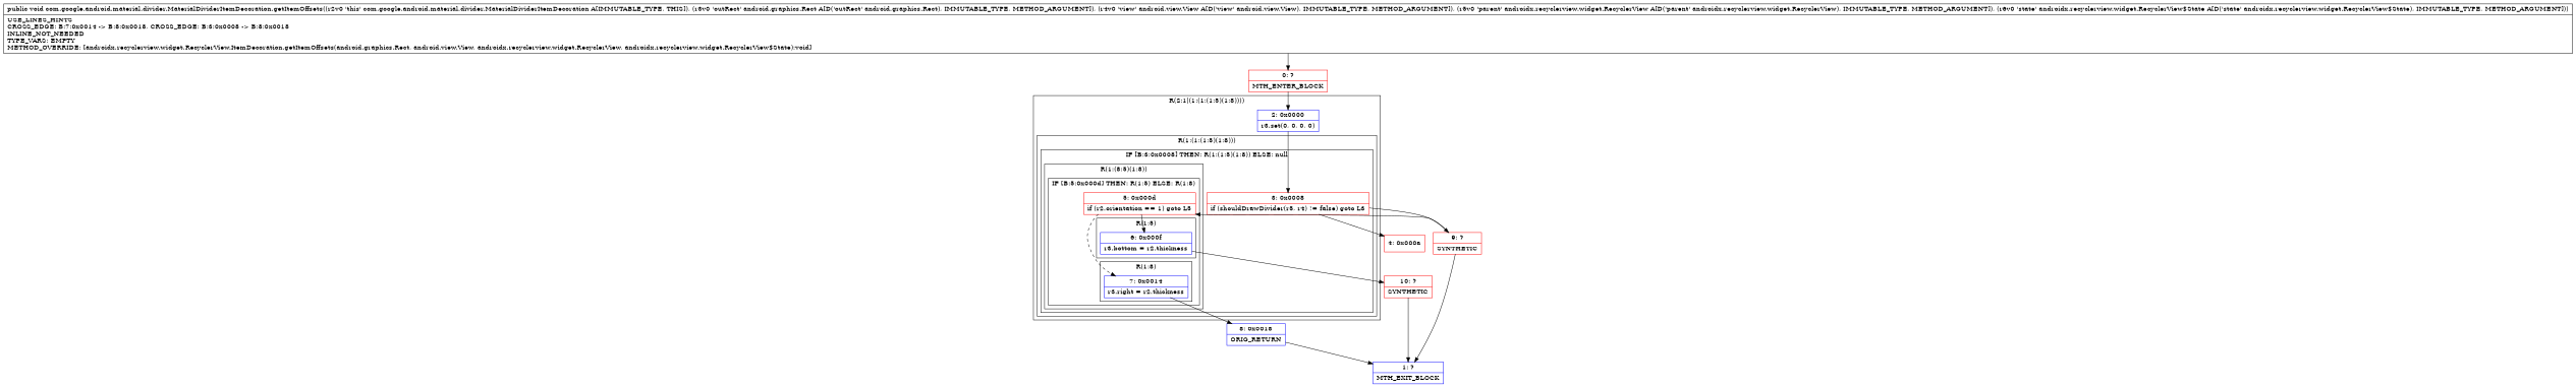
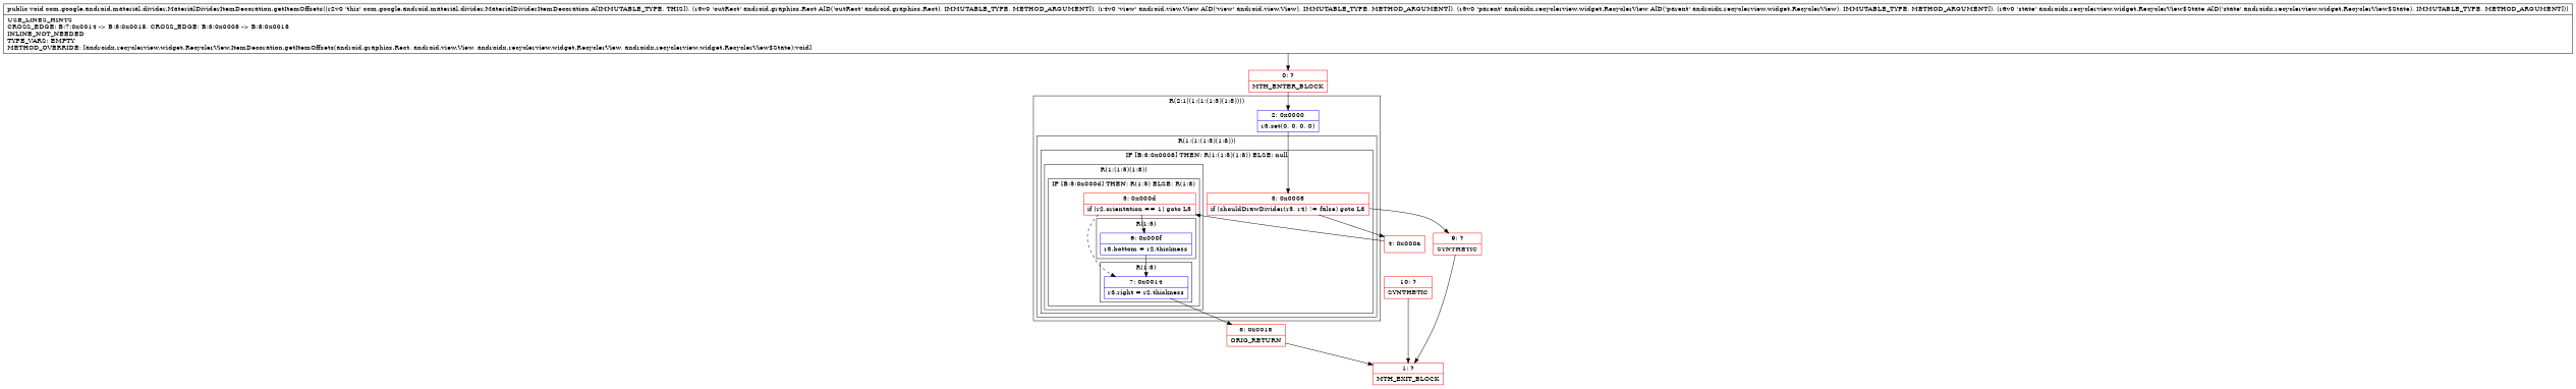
  digraph {
    node [color=red shape=record]
    n1 [color=blue label="{6\:\ 0x000f|r3.bottom = r2.thickness\l}"]
    n2 [color=blue label="{7\:\ 0x0014|r3.right = r2.thickness\l}"]
    n3 [label="{5\:\ 0x000d|if (r2.orientation == 1) goto L5\l}"]
    n4 [label="{3\:\ 0x0008|if (shouldDrawDivider(r5, r4) != false) goto L3\l}"]
    n5 [color=blue label="{2\:\ 0x0000|r3.set(0, 0, 0, 0)\l}"]
    n6 [label="{10\:\ ?|SYNTHETIC\l}"]
-   n7 [color=blue label="{8\:\ 0x0018|ORIG_RETURN\l}"]
+   n7 [label="{8\:\ 0x0018|ORIG_RETURN\l}"]
    n8 [label="{4\:\ 0x000a}"]
    n9 [label="{9\:\ ?|SYNTHETIC\l}"]
-   n10 [color=blue label="{1\:\ ?|MTH_EXIT_BLOCK\l}"]
+   n10 [label="{1\:\ ?|MTH_EXIT_BLOCK\l}"]
    n11 [label="{0\:\ ?|MTH_ENTER_BLOCK\l}"]
    n12 [label="{public void com.google.android.material.divider.MaterialDividerItemDecoration.getItemOffsets((r2v0 'this' com.google.android.material.divider.MaterialDividerItemDecoration A[IMMUTABLE_TYPE, THIS]), (r3v0 'outRect' android.graphics.Rect A[D('outRect' android.graphics.Rect), IMMUTABLE_TYPE, METHOD_ARGUMENT]), (r4v0 'view' android.view.View A[D('view' android.view.View), IMMUTABLE_TYPE, METHOD_ARGUMENT]), (r5v0 'parent' androidx.recyclerview.widget.RecyclerView A[D('parent' androidx.recyclerview.widget.RecyclerView), IMMUTABLE_TYPE, METHOD_ARGUMENT]), (r6v0 'state' androidx.recyclerview.widget.RecyclerView$State A[D('state' androidx.recyclerview.widget.RecyclerView$State), IMMUTABLE_TYPE, METHOD_ARGUMENT]))  | USE_LINES_HINTS\lCROSS_EDGE: B:7:0x0014 \-\> B:8:0x0018, CROSS_EDGE: B:3:0x0008 \-\> B:8:0x0018\lINLINE_NOT_NEEDED\lTYPE_VARS: EMPTY\lMETHOD_OVERRIDE: [androidx.recyclerview.widget.RecyclerView.ItemDecoration.getItemOffsets(android.graphics.Rect, android.view.View, androidx.recyclerview.widget.RecyclerView, androidx.recyclerview.widget.RecyclerView$State):void]\l}" color=""]
    subgraph cluster_1 {
      label="R(2:1|(1:(1:(1:5)(1:8))))"
      n5
      subgraph cluster_2 {
        label="R(1:(1:(1:5)(1:8)))"
        subgraph cluster_3 {
          label="IF [B:3:0x0008] THEN: R(1:(1:5)(1:8)) ELSE: null"
          n4
          subgraph cluster_4 {
-           label="R(1:(8:5)(1:8))"
+           label="R(1:(1:5)(1:8))"
            subgraph cluster_5 {
              label="IF [B:5:0x000d] THEN: R(1:5) ELSE: R(1:8)"
              n3
              subgraph cluster_6 {
                label="R(1:5)"
                n1
              }
              subgraph cluster_7 {
                label="R(1:8)"
                n2
              }
            }
          }
        }
      }
    }
-   n1 -> n6
+   n1 -> n2
    n2 -> n7
    n3 -> n1
    n3 -> n2 [style=dashed]
    n4 -> n8
    n4 -> n9 [style=solid]
    n5 -> n4
    n6 -> n10
    n7 -> n10
-   n9 -> n3
+   n8 -> n3
    n9 -> n10
    n11 -> n5
    n12 -> n11
  }
